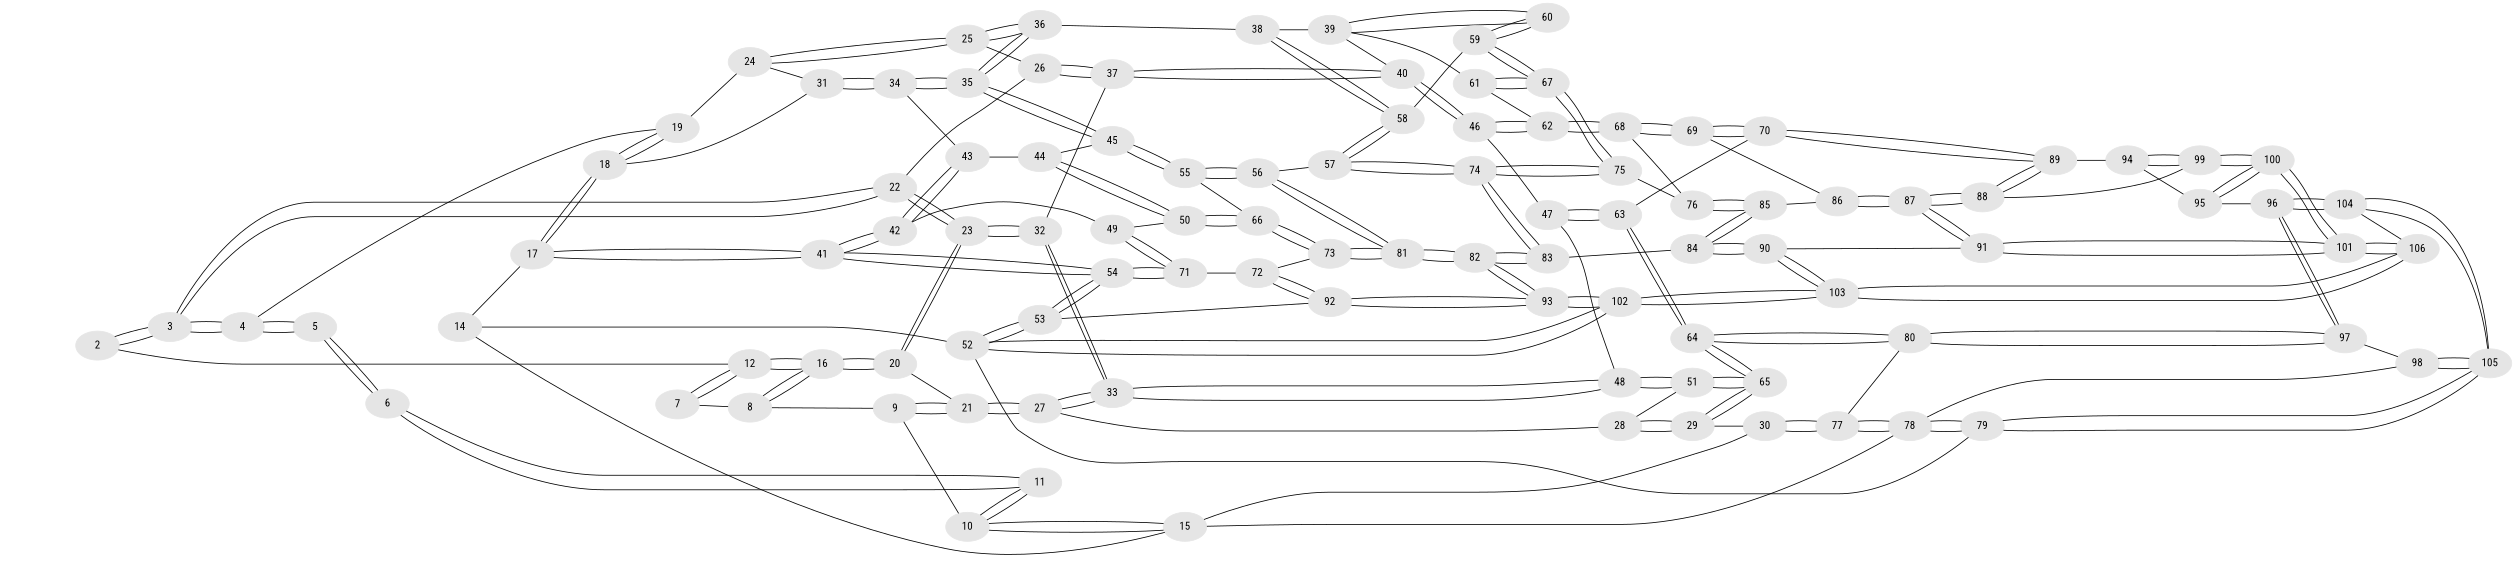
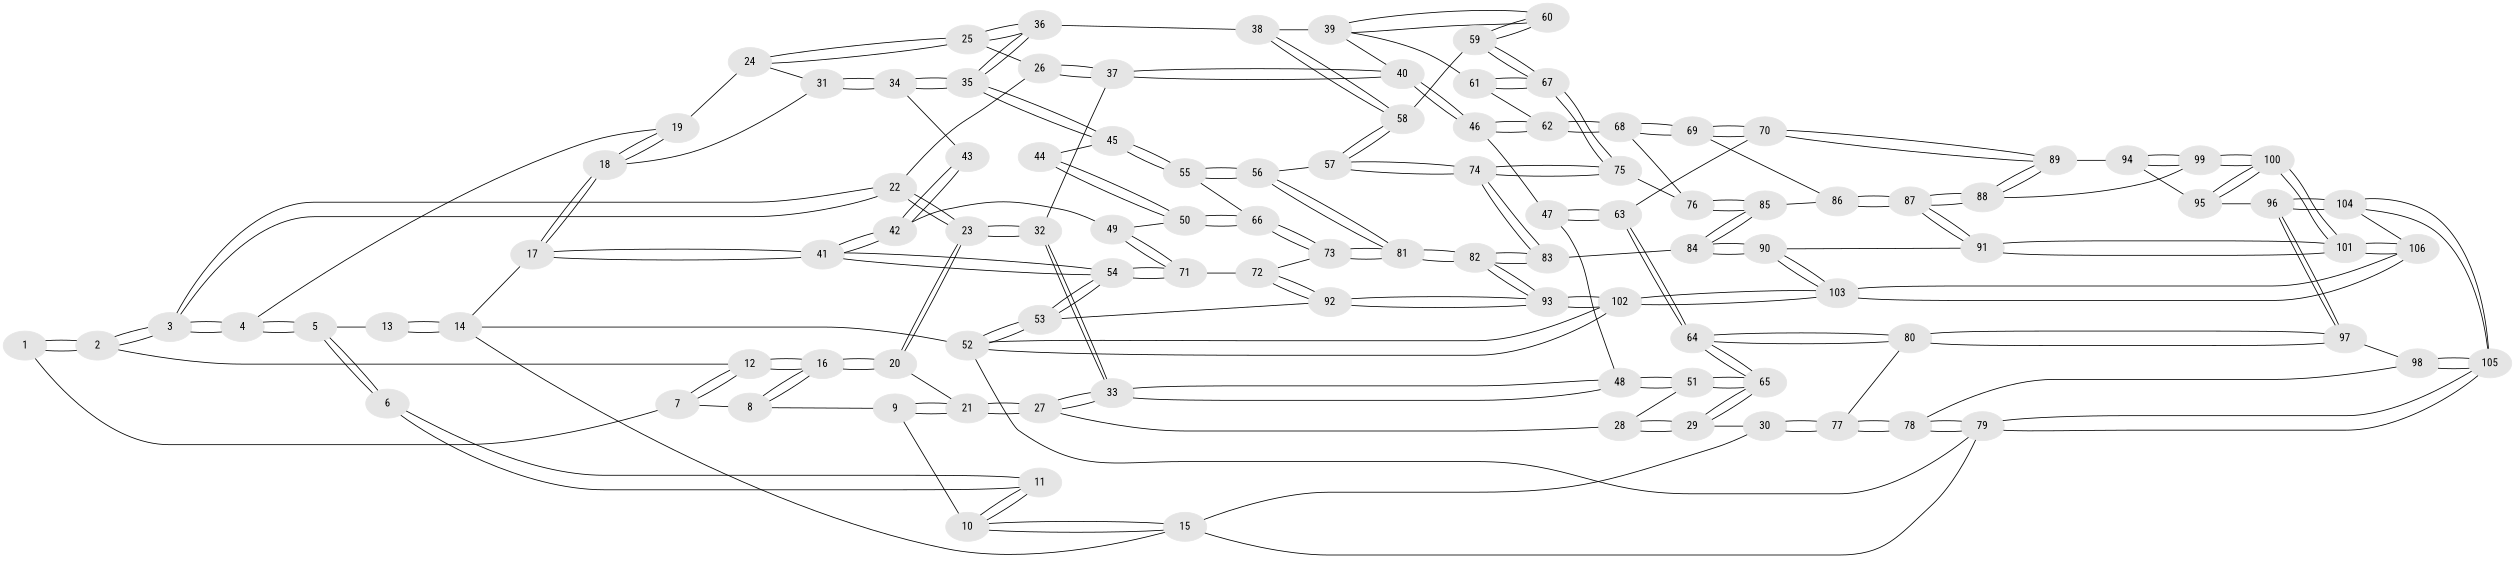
  graph {
    fontname="Roboto Condensed"
    rankdir=LR
    node [color=gray90 fontname="Roboto Condensed" style=filled]
    edge [fontname="Roboto Condensed"]
+   1
    2
    7
    3
    12
    8
    4
    22
    16
    5
    19
    23
    26
    6
+   13
    24
    11
    14
    9
    10
    21
    20
    15
    27
    30
    79
    17
    52
    18
    41
    53
    102
    77
    105
    31
    42
    54
    34
    25
    32
    28
    33
    37
    36
    38
    40
    29
    51
    48
    65
    80
    78
    35
    43
    45
    44
    55
    39
    58
    46
    60
    61
    59
    47
    62
    49
    71
    50
    66
    56
    63
    68
    64
    70
    72
    73
    92
    103
    93
    57
    81
    74
    82
    75
    83
    67
    69
    76
    89
    97
    86
    85
    87
    94
    84
    98
    90
    91
    88
    99
    101
    100
    95
    106
    96
    104
+   1 -- 2
+   1 -- 2
+   1 -- 7
    2 -- 3
    2 -- 3
    2 -- 12
    7 -- 12
    7 -- 12
    7 -- 8
    3 -- 4
    3 -- 4
    3 -- 22
    3 -- 22
    12 -- 16
    12 -- 16
    8 -- 16
    8 -- 16
    8 -- 9
    4 -- 5
    4 -- 5
    4 -- 19
    22 -- 23
    22 -- 23
    22 -- 26
    16 -- 20
    16 -- 20
    5 -- 6
    5 -- 6
+   5 -- 13
    19 -- 24
    23 -- 32
    23 -- 32
    26 -- 37
    26 -- 37
    6 -- 11
    6 -- 11
+   13 -- 14
+   13 -- 14
    24 -- 31
    24 -- 25
    24 -- 25
    14 -- 15
    14 -- 17
    14 -- 52
    9 -- 10
    9 -- 21
    9 -- 21
    10 -- 11
    10 -- 11
    10 -- 15
    10 -- 15
    21 -- 27
    21 -- 27
    20 -- 23
    20 -- 23
    20 -- 21
    15 -- 30
-   15 -- 78
+   15 -- 79
    27 -- 28
    27 -- 33
    27 -- 33
    30 -- 77
    30 -- 77
    79 -- 105
    79 -- 105
    17 -- 18
    17 -- 18
    17 -- 41
    17 -- 41
    52 -- 79
    52 -- 53
    52 -- 53
    52 -- 102
    52 -- 102
    18 -- 19
    18 -- 19
    18 -- 31
    41 -- 42
    41 -- 42
    41 -- 54
    41 -- 54
    53 -- 54
    53 -- 54
    53 -- 92
    102 -- 103
    102 -- 103
    77 -- 80
    77 -- 78
    77 -- 78
    31 -- 34
    31 -- 34
    42 -- 43
    42 -- 43
    42 -- 49
    54 -- 71
    54 -- 71
    34 -- 35
    34 -- 35
    34 -- 43
    25 -- 26
    25 -- 36
    25 -- 36
    32 -- 33
    32 -- 33
    32 -- 37
    28 -- 29
    28 -- 29
    28 -- 51
    33 -- 48
    33 -- 48
    37 -- 40
    37 -- 40
    36 -- 38
    38 -- 39
    38 -- 58
    38 -- 58
    40 -- 46
    40 -- 46
    29 -- 30
    29 -- 65
    29 -- 65
    51 -- 65
    51 -- 65
    48 -- 51
    48 -- 51
    80 -- 97
    80 -- 97
    78 -- 79
    78 -- 79
    78 -- 98
    35 -- 36
    35 -- 36
    35 -- 45
    35 -- 45
-   43 -- 44
    45 -- 55
    45 -- 55
    44 -- 45
    44 -- 50
    44 -- 50
    55 -- 66
    55 -- 56
    55 -- 56
    39 -- 40
    39 -- 60
    39 -- 60
    39 -- 61
    58 -- 59
    46 -- 47
    46 -- 62
    46 -- 62
    61 -- 62
    61 -- 67
    61 -- 67
    59 -- 60
    59 -- 60
    59 -- 67
    59 -- 67
    47 -- 48
    47 -- 63
    47 -- 63
    62 -- 68
    62 -- 68
    49 -- 71
    49 -- 71
    49 -- 50
    71 -- 72
    50 -- 66
    50 -- 66
    66 -- 73
    66 -- 73
    56 -- 57
    56 -- 81
    56 -- 81
    63 -- 64
    63 -- 64
    63 -- 70
    68 -- 69
    68 -- 69
    68 -- 76
    64 -- 65
    64 -- 65
    64 -- 80
    64 -- 80
    70 -- 89
    70 -- 89
    72 -- 73
    72 -- 92
    72 -- 92
    73 -- 81
    73 -- 81
    92 -- 93
    92 -- 93
    103 -- 106
    103 -- 106
    93 -- 102
    93 -- 102
    57 -- 58
    57 -- 58
    57 -- 74
    57 -- 74
    81 -- 82
    81 -- 82
    74 -- 75
    74 -- 75
    74 -- 83
    74 -- 83
    82 -- 93
    82 -- 93
    82 -- 83
    82 -- 83
    75 -- 76
    83 -- 84
    67 -- 75
    67 -- 75
    69 -- 70
    69 -- 70
    69 -- 86
    76 -- 85
    76 -- 85
    89 -- 94
    97 -- 98
    86 -- 87
    86 -- 87
    85 -- 86
    87 -- 91
    87 -- 91
    87 -- 88
    87 -- 88
    94 -- 99
    94 -- 99
    94 -- 95
    84 -- 85
    84 -- 85
    84 -- 90
    84 -- 90
    98 -- 105
    98 -- 105
    90 -- 103
    90 -- 103
    90 -- 91
    91 -- 101
    91 -- 101
    88 -- 89
    88 -- 89
    88 -- 99
    99 -- 100
    99 -- 100
    101 -- 106
    101 -- 106
    100 -- 101
    100 -- 101
    95 -- 100
    95 -- 100
    95 -- 96
    96 -- 97
    96 -- 97
    96 -- 104
    96 -- 104
    104 -- 105
    104 -- 105
    104 -- 106
  }
